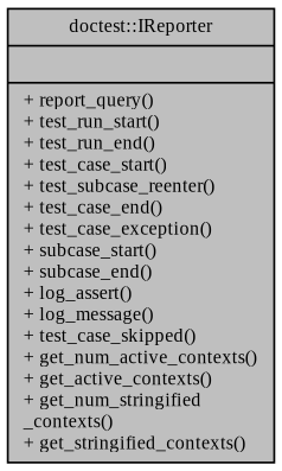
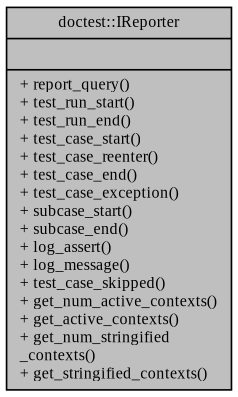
  digraph {
    fontname="Liberation Serif"
-   n1 [color=black fillcolor=grey75 fontcolor=black fontname="Liberation Serif" fontsize=10 height=0.2 label="{doctest::IReporter\n||+ report_query()\l+ test_run_start()\l+ test_run_end()\l+ test_case_start()\l+ test_subcase_reenter()\l+ test_case_end()\l+ test_case_exception()\l+ subcase_start()\l+ subcase_end()\l+ log_assert()\l+ log_message()\l+ test_case_skipped()\l+ get_num_active_contexts()\l+ get_active_contexts()\l+ get_num_stringified\l_contexts()\l+ get_stringified_contexts()\l}" shape=record style=filled width=0.4]
+   n1 [color=black fillcolor=grey75 fontcolor=black fontname="Liberation Serif" fontsize=10 height=0.2 label="{doctest::IReporter\n||+ report_query()\l+ test_run_start()\l+ test_run_end()\l+ test_case_start()\l+ test_case_reenter()\l+ test_case_end()\l+ test_case_exception()\l+ subcase_start()\l+ subcase_end()\l+ log_assert()\l+ log_message()\l+ test_case_skipped()\l+ get_num_active_contexts()\l+ get_active_contexts()\l+ get_num_stringified\l_contexts()\l+ get_stringified_contexts()\l}" shape=record style=filled width=0.4]
  }
